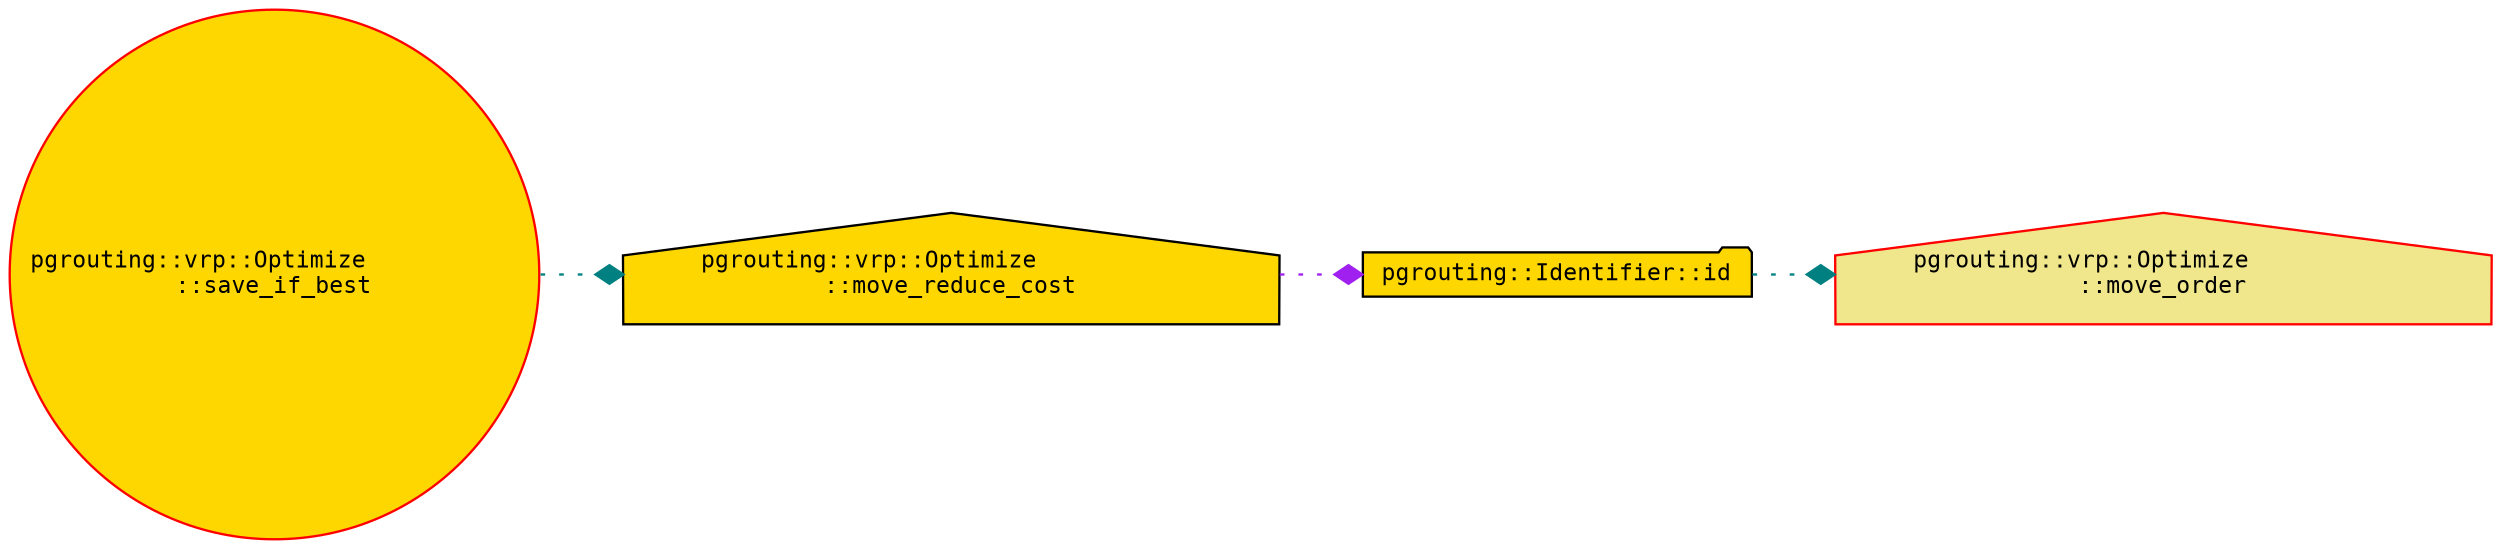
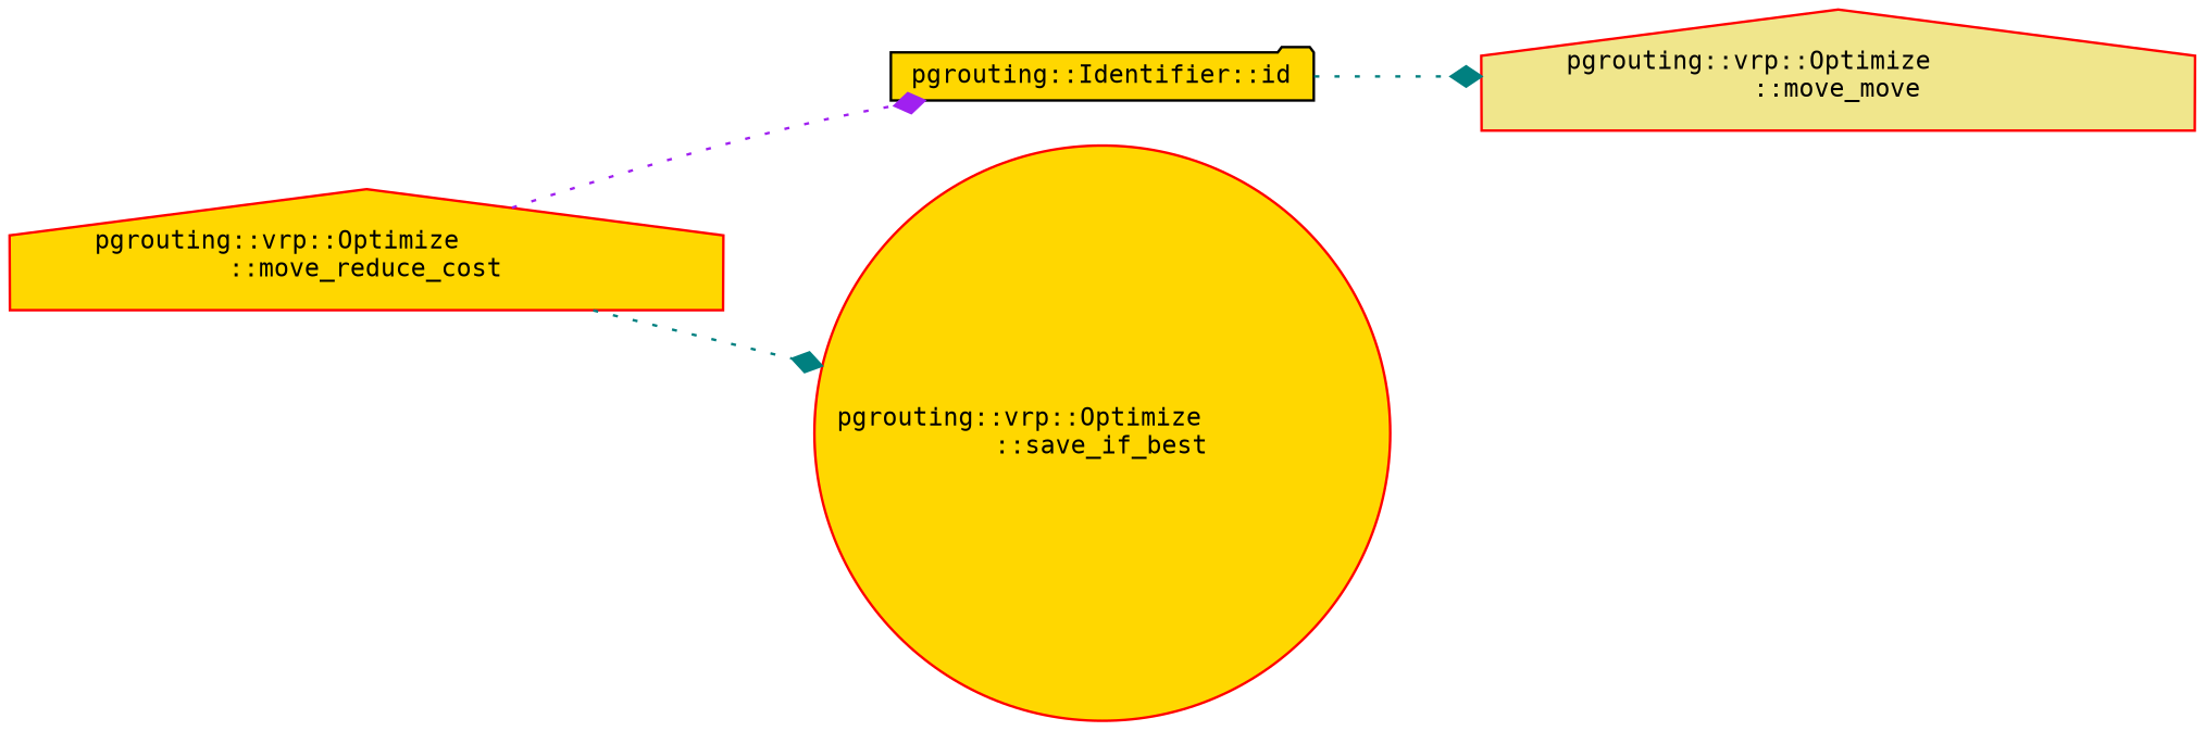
  digraph {
    fontname="DejaVu Sans Mono"
    rankdir=LR
    node [color=black fillcolor=gold fontname="DejaVu Sans Mono" fontsize=10 shape=house style=filled]
    edge [arrowhead=diamond color=teal fontname="DejaVu Sans Mono" fontsize=10 labelfontname=Helvetica labelfontsize=10 style=dotted]
-   n1 [fontcolor=black height=0.2 label="pgrouting::vrp::Optimize\l::move_reduce_cost" width=0.4]
+   n1 [color=red fontcolor=black height=0.2 label="pgrouting::vrp::Optimize\l::move_reduce_cost" width=0.4]
    n2 [height=0.2 label="pgrouting::Identifier::id" shape=folder width=0.4]
    n3 [color=red height=0.2 label="pgrouting::vrp::Optimize\l::save_if_best" shape=circle width=0.4]
-   n4 [color=red fillcolor=khaki height=0.2 label="pgrouting::vrp::Optimize\l::move_order" width=0.4]
+   n4 [color=red fillcolor=khaki height=0.2 label="pgrouting::vrp::Optimize\l::move_move" width=0.4]
    n1 -> n2 [color=purple]
-   n3 -> n1
+   n1 -> n3
    n2 -> n4
  }
